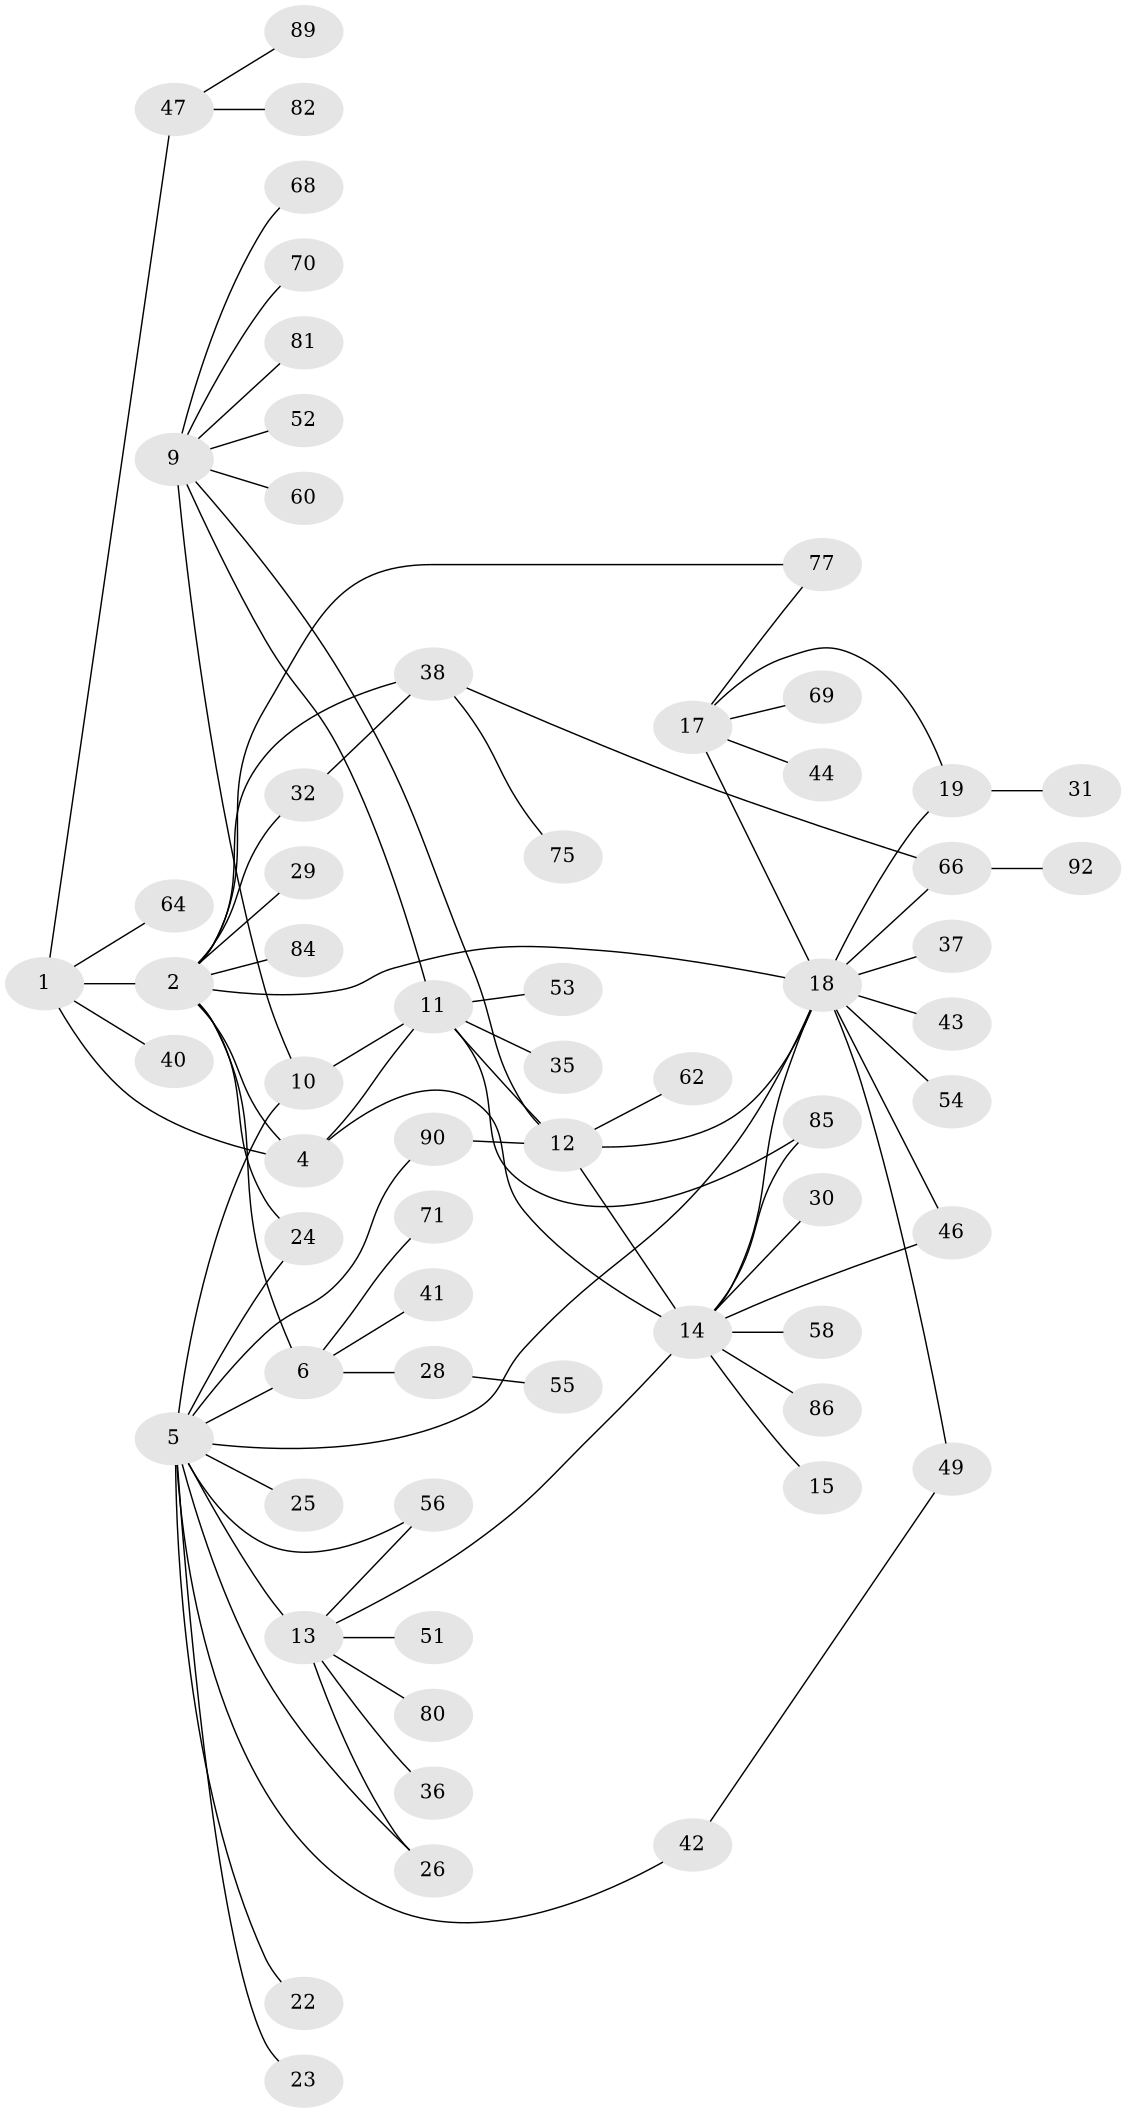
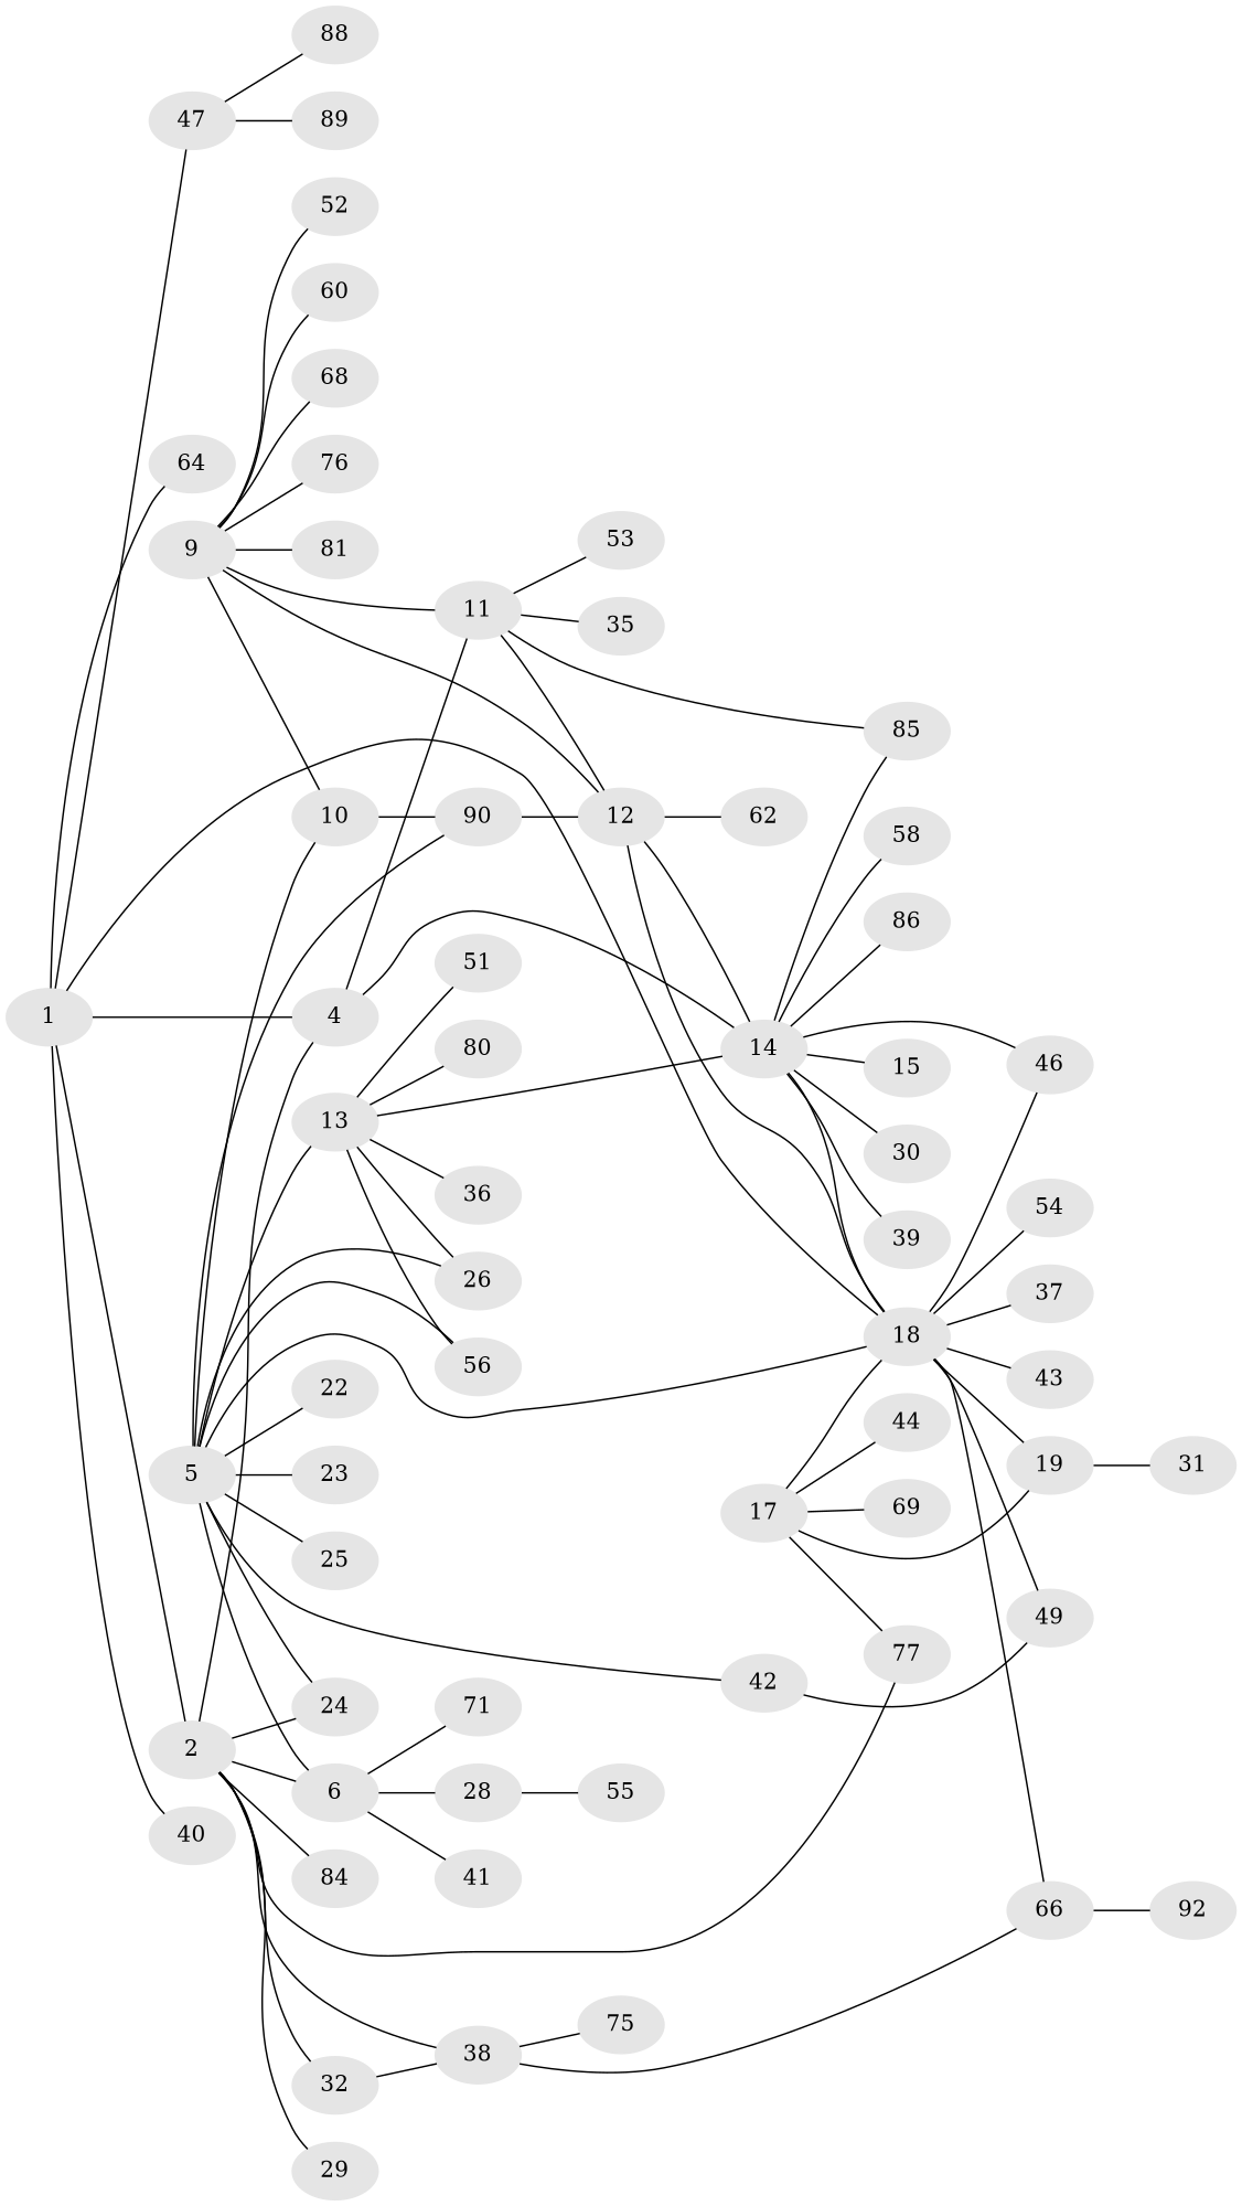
  graph {
    rankdir=LR
    node [color=gray90 style=filled]
    1 [super="+27"]
    2 [super="+3"]
    4 [super="+79"]
    18 [super="+20"]
    40
    47 [super="+54"]
    64
    6 [super="+7"]
    24 [super="+91"]
    29
    32
    38 [super="+66"]
    77
    84
    11 [super="+83"]
    14 [super="+16"]
    49
    19 [super="+48"]
    n19 [label=54]
    37
    43
    46
    n23 [label=66 super="+74"]
-   88 [label=82]
+   88
    89
    28 [super="+65"]
    41
    71
    75
    12 [super="+73"]
    35 [super="+87"]
    53
    85
    15
    30
+   39
    58 [super="+63"]
    86
    5 [super="+8"]
    10
    13 [super="+21"]
    22
    23
    25
    26 [super="+57"]
    42
    56 [super="+70"]
    90
    36
    51
    80
    55
    9 [super="+61"]
    52
    60
    68
-   76 [super="+78" label=70]
+   76 [super="+78"]
    81
    62
    17 [super="+59"]
    44
    69
    31
    92
    1 -- 2 [weight=2]
    1 -- 4
-   2 -- 18
+   1 -- 18
    1 -- 40
    1 -- 47
    1 -- 64
    2 -- 4 [weight=2]
    2 -- 6
    2 -- 24
    2 -- 29
    2 -- 32
    2 -- 38
    2 -- 77
    2 -- 84
    4 -- 11
    4 -- 14
    18 -- 49
    18 -- 19 [weight=2]
    18 -- n19
    18 -- 37
    18 -- 43
    18 -- 46
    18 -- n23
    47 -- 88
    47 -- 89
    6 -- 28
    6 -- 41
    6 -- 71
    32 -- 38
    38 -- n23
    38 -- 75
    11 -- 12
    11 -- 35
    11 -- 53
    11 -- 85
    14 -- 18
    14 -- 46
    14 -- 85
    14 -- 15 [weight=2]
    14 -- 30
+   14 -- 39
    14 -- 58
    14 -- 86
    19 -- 31
    n23 -- 92
    28 -- 55
    12 -- 18
    12 -- 14
    12 -- 62
    5 -- 18
    5 -- 6 [weight=4]
    5 -- 24
    5 -- 10
    5 -- 13
    5 -- 22
    5 -- 23
    5 -- 25
    5 -- 26
    5 -- 42
    5 -- 56
    5 -- 90
-   10 -- 11
+   10 -- 90
    13 -- 14 [weight=2]
    13 -- 26
    13 -- 56
    13 -- 36
    13 -- 51
    13 -- 80
    42 -- 49
    90 -- 12
    9 -- 11
    9 -- 12
    9 -- 10
    9 -- 52
    9 -- 60
    9 -- 68
    9 -- 76
    9 -- 81
    17 -- 18 [weight=2]
    17 -- 77
    17 -- 19
    17 -- 44
    17 -- 69
  }
